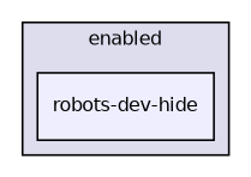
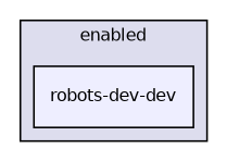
  digraph {
    compound=true
    rankdir=LR
-   n1 [fillcolor="#eeeeff" fontname=Helvetica fontsize=10 label="robots-dev-hide" pencolor=black shape=box style=filled]
+   n1 [fillcolor="#eeeeff" fontname=Helvetica fontsize=10 label="robots-dev-dev" pencolor=black shape=box style=filled]
    subgraph cluster_1 {
      bgcolor="#ddddee"
      fontname=Helvetica
      fontsize=10
      label=enabled
      pencolor=black
      n1
    }
  }
